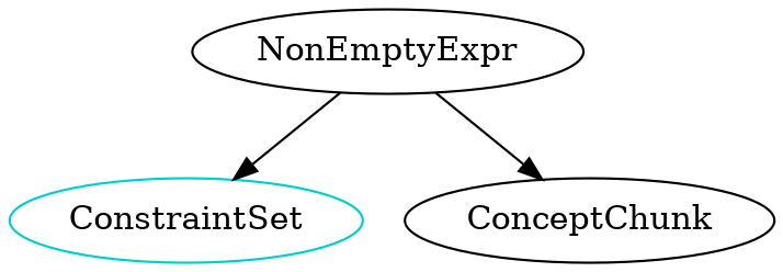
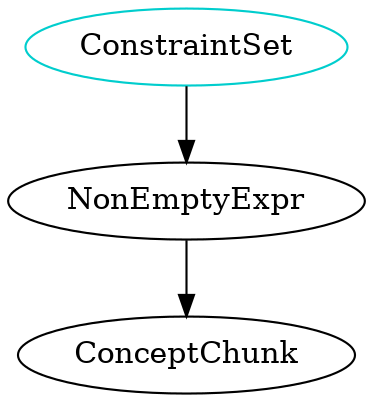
  digraph {
    n1 [color=cyan3 label=ConstraintSet shape=oval]
    NonEmptyExpr
    ConceptChunk
-   NonEmptyExpr -> n1
+   n1 -> NonEmptyExpr
    NonEmptyExpr -> ConceptChunk
  }
